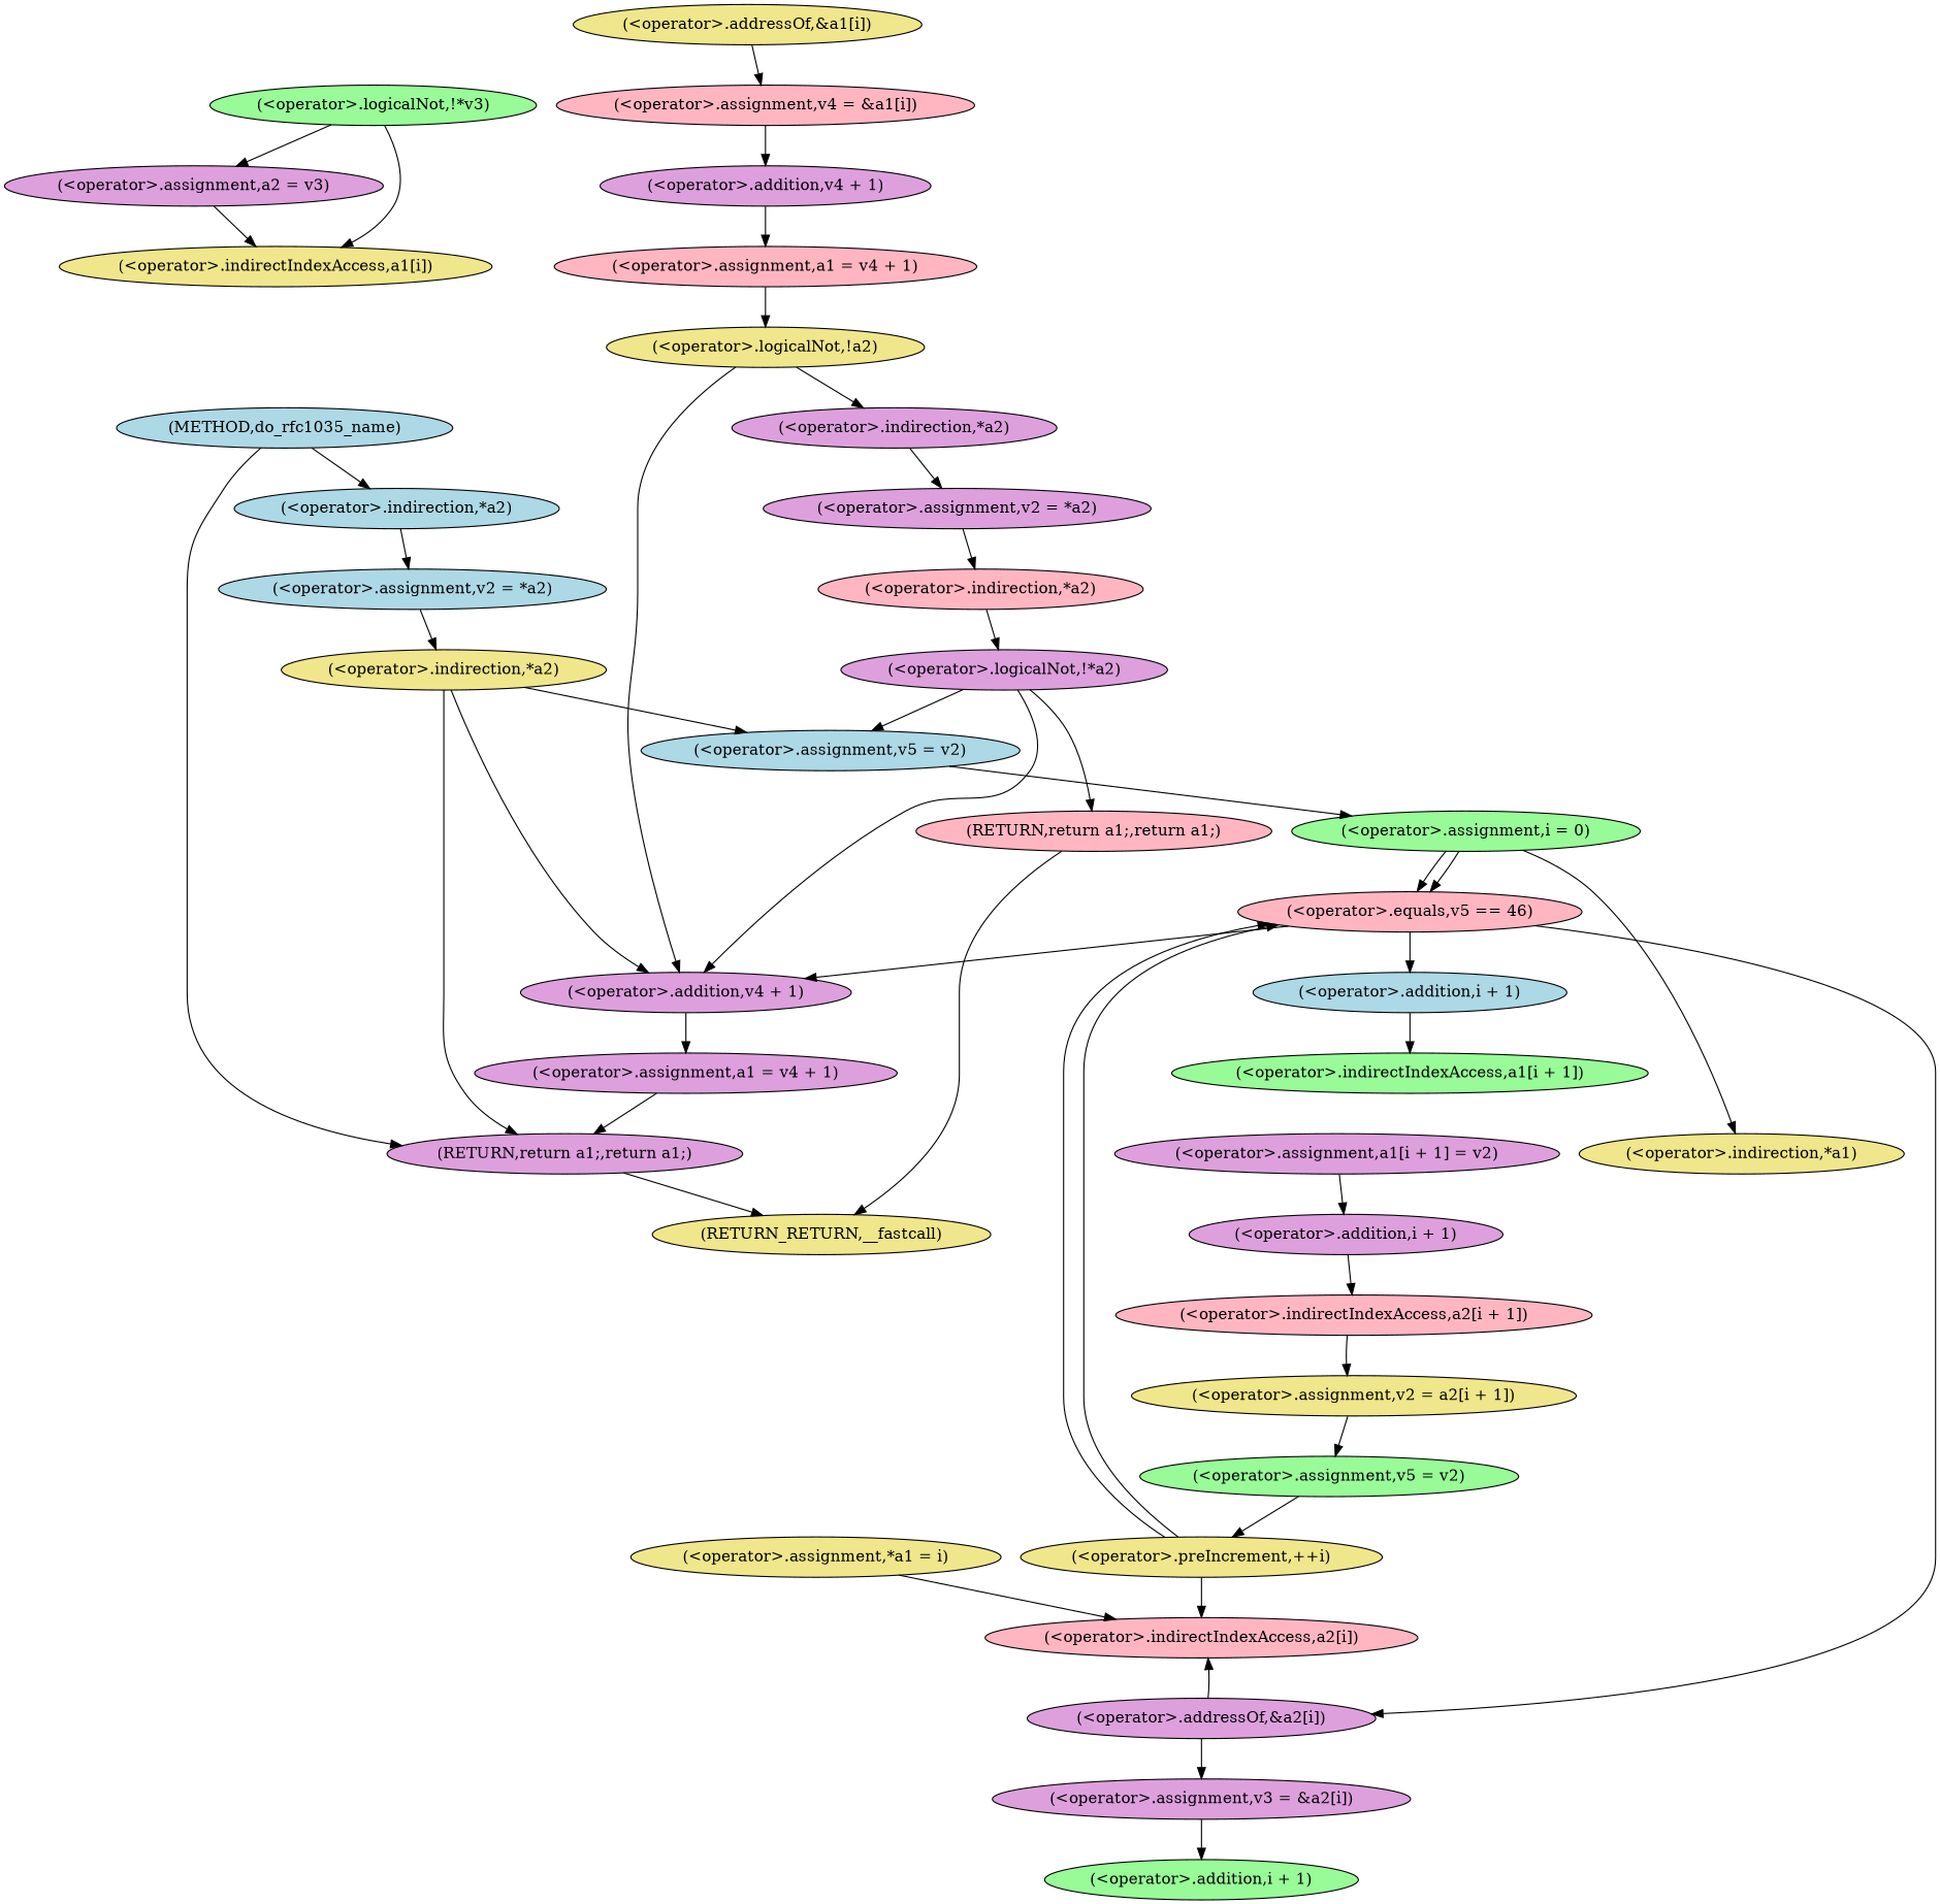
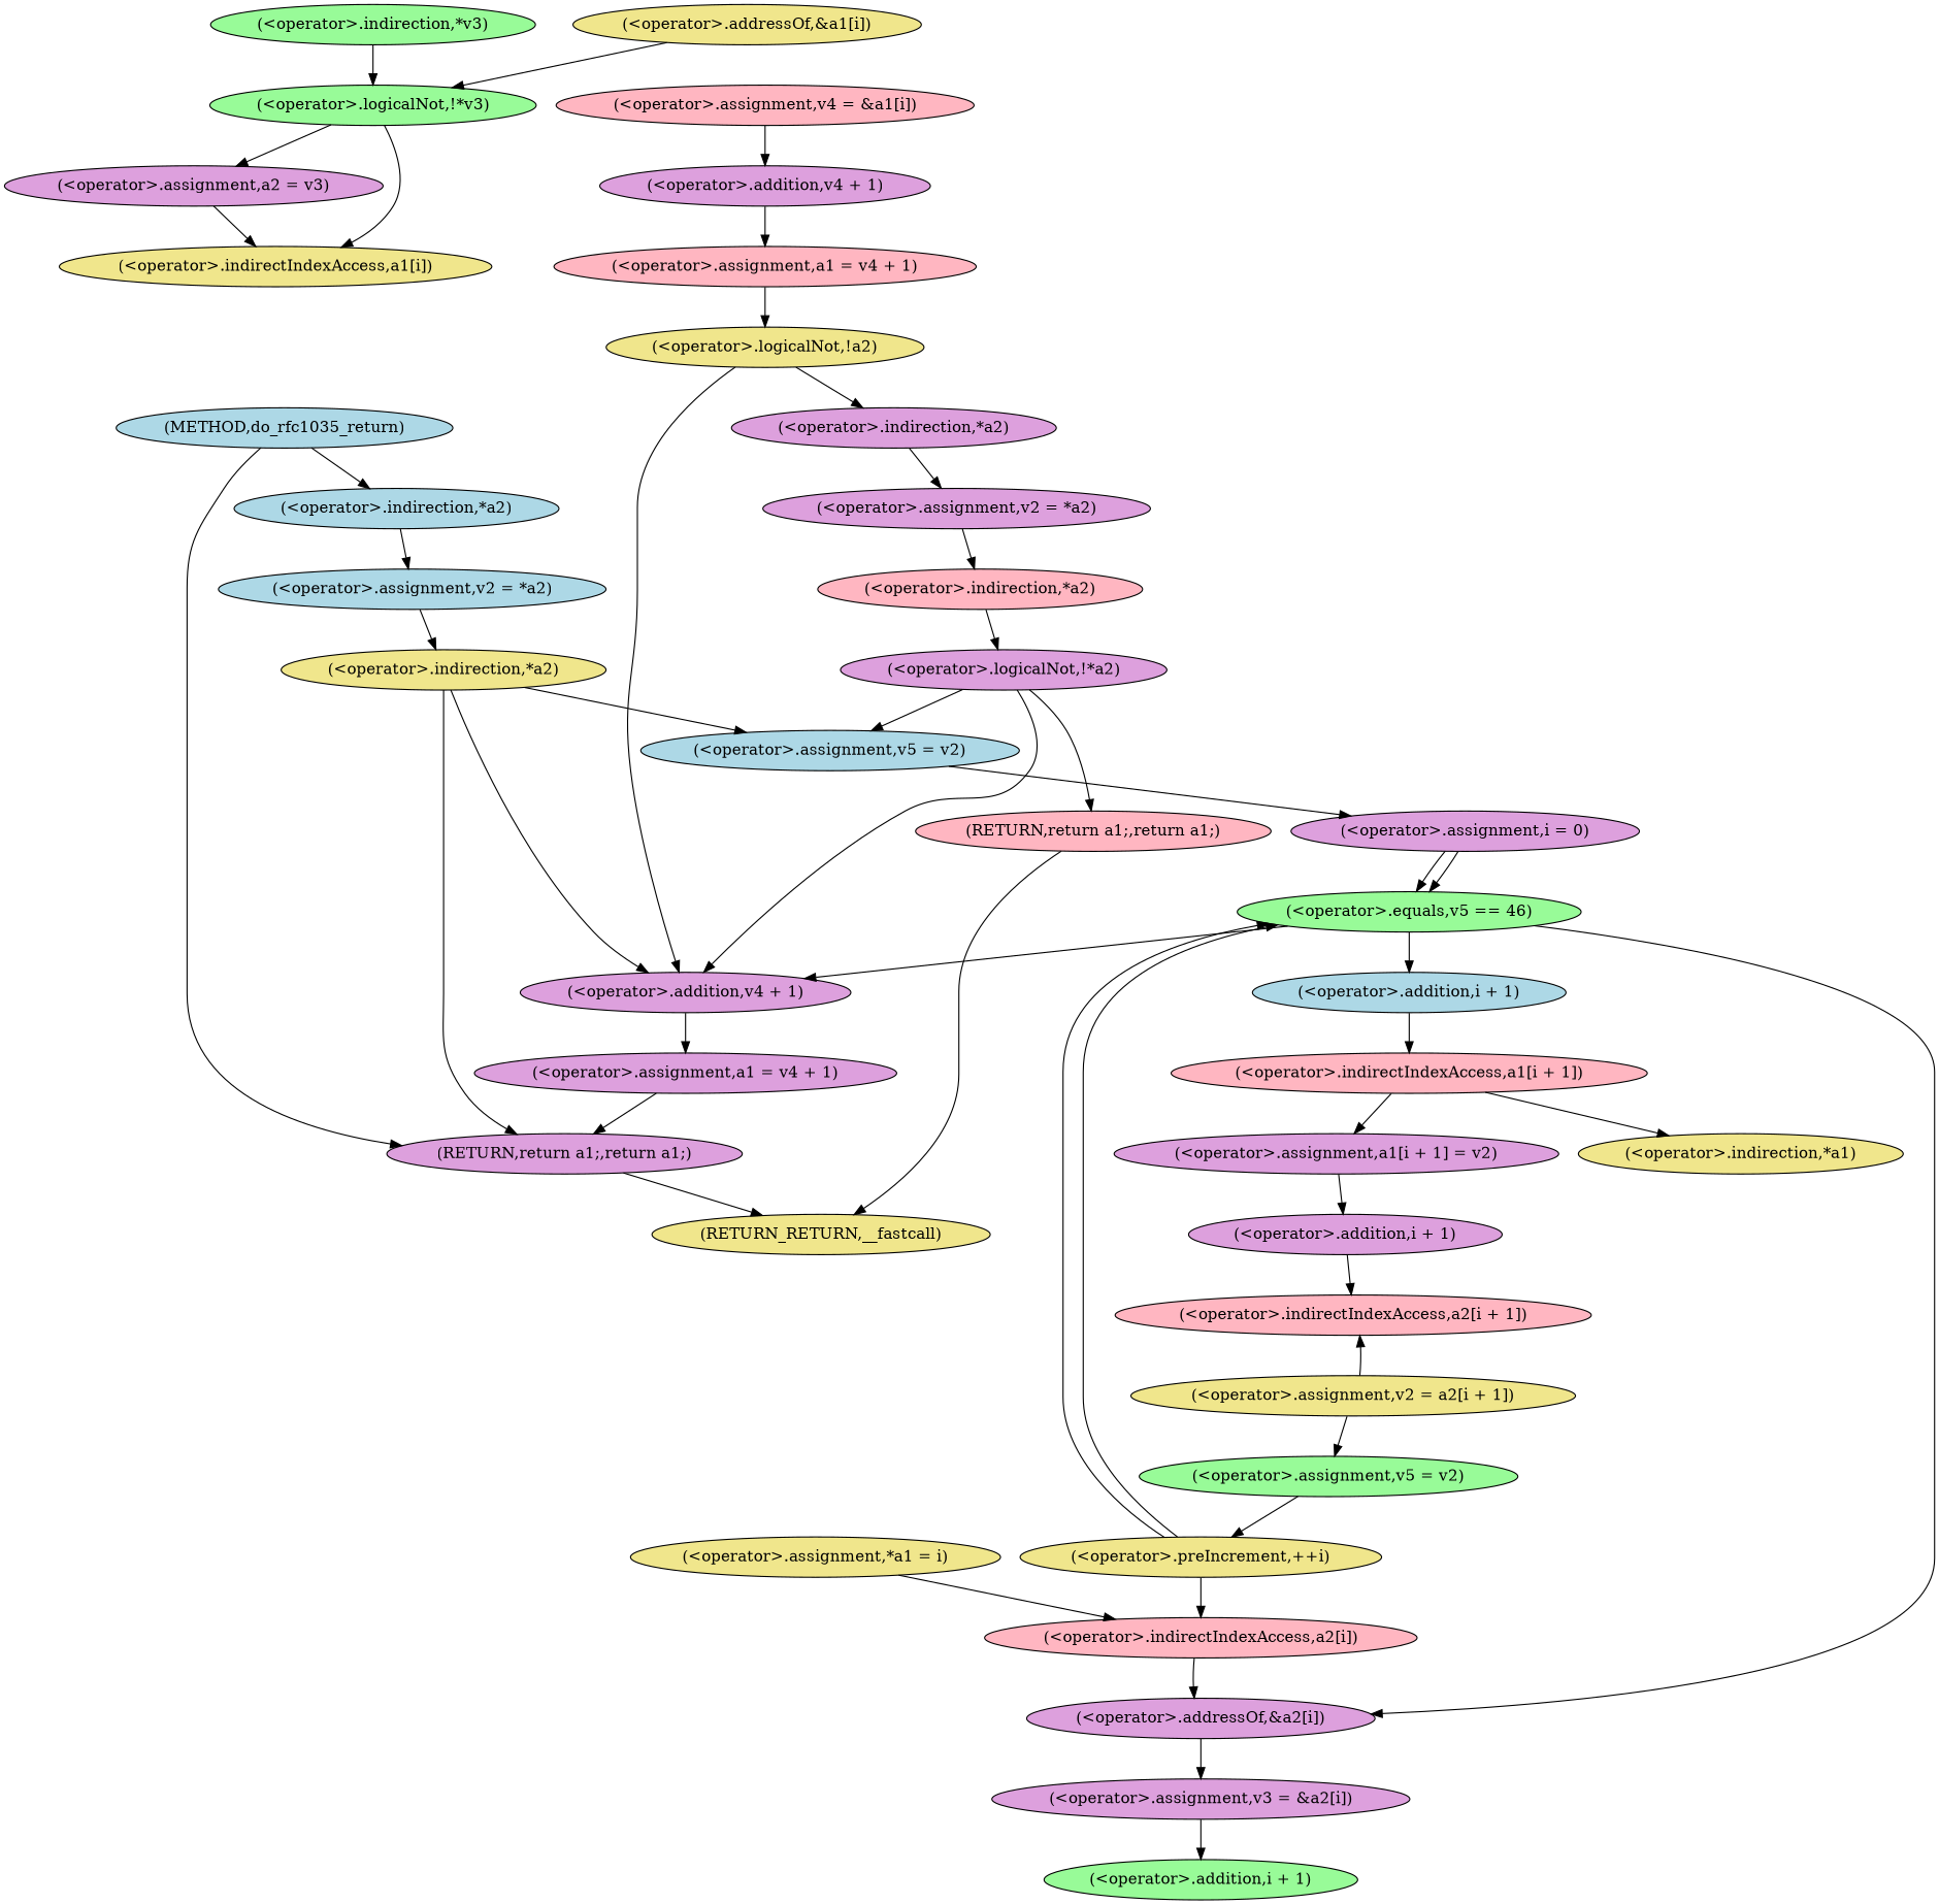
  digraph {
    node [fillcolor=plum style=filled]
    n1 [fillcolor=lightblue label="(<operator>.assignment,v2 = *a2)"]
    n2 [fillcolor=khaki label="(<operator>.indirection,*a2)"]
    n3 [fillcolor=lightblue label="(<operator>.assignment,v5 = v2)"]
    n4 [label="(<operator>.addition,v4 + 1)"]
    n5 [label="(RETURN,return a1;,return a1;)"]
    n6 [fillcolor=lightblue label="(<operator>.indirection,*a2)"]
-   n7 [fillcolor=palegreen label="(<operator>.assignment,i = 0)"]
+   n7 [label="(<operator>.assignment,i = 0)"]
    n8 [label="(<operator>.assignment,a1 = v4 + 1)"]
    n9 [fillcolor=khaki label="(RETURN_RETURN,__fastcall)"]
-   n10 [fillcolor=lightpink label="(<operator>.equals,v5 == 46)"]
+   n10 [fillcolor=palegreen label="(<operator>.equals,v5 == 46)"]
    n11 [fillcolor=khaki label="(<operator>.indirection,*a1)"]
    n12 [fillcolor=lightblue label="(<operator>.addition,i + 1)"]
    n13 [label="(<operator>.addressOf,&a2[i])"]
    n14 [fillcolor=khaki label="(<operator>.preIncrement,++i)"]
    n15 [fillcolor=lightpink label="(<operator>.indirectIndexAccess,a2[i])"]
-   n16 [fillcolor=palegreen label="(<operator>.indirectIndexAccess,a1[i + 1])"]
+   n16 [fillcolor=lightpink label="(<operator>.indirectIndexAccess,a1[i + 1])"]
    n17 [label="(<operator>.assignment,a1[i + 1] = v2)"]
    n18 [label="(<operator>.addition,i + 1)"]
    n19 [fillcolor=lightpink label="(<operator>.indirectIndexAccess,a2[i + 1])"]
    n20 [fillcolor=khaki label="(<operator>.assignment,v2 = a2[i + 1])"]
    n21 [fillcolor=palegreen label="(<operator>.assignment,v5 = v2)"]
    n22 [fillcolor=khaki label="(<operator>.assignment,*a1 = i)"]
    n23 [label="(<operator>.assignment,v3 = &a2[i])"]
    n24 [fillcolor=palegreen label="(<operator>.addition,i + 1)"]
+   n25 [fillcolor=palegreen label="(<operator>.indirection,*v3)"]
    n26 [fillcolor=palegreen label="(<operator>.logicalNot,!*v3)"]
    n27 [label="(<operator>.assignment,a2 = v3)"]
    n28 [fillcolor=khaki label="(<operator>.indirectIndexAccess,a1[i])"]
    n29 [fillcolor=lightpink label="(<operator>.assignment,v4 = &a1[i])"]
    n30 [label="(<operator>.addition,v4 + 1)"]
    n31 [fillcolor=lightpink label="(<operator>.assignment,a1 = v4 + 1)"]
    n32 [fillcolor=khaki label="(<operator>.addressOf,&a1[i])"]
    n33 [fillcolor=khaki label="(<operator>.logicalNot,!a2)"]
    n34 [label="(<operator>.indirection,*a2)"]
    n35 [label="(<operator>.assignment,v2 = *a2)"]
    n36 [fillcolor=lightpink label="(<operator>.indirection,*a2)"]
    n37 [label="(<operator>.logicalNot,!*a2)"]
    n38 [fillcolor=lightpink label="(RETURN,return a1;,return a1;)"]
-   n39 [fillcolor=lightblue label="(METHOD,do_rfc1035_name)"]
+   n39 [fillcolor=lightblue label="(METHOD,do_rfc1035_return)"]
    n1 -> n2
    n2 -> n3
    n2 -> n4
    n2 -> n5
    n3 -> n7
    n4 -> n8
    n5 -> n9
    n6 -> n1
    n7 -> n10
    n7 -> n10
-   n7 -> n11
+   n16 -> n11
    n8 -> n5
    n10 -> n4
    n10 -> n12
    n10 -> n13
    n12 -> n16
    n13 -> n23
    n14 -> n10
    n14 -> n10
    n14 -> n15
-   n13 -> n15
+   n15 -> n13
+   n16 -> n17
    n17 -> n18
    n18 -> n19
-   n19 -> n20
+   n20 -> n19
    n20 -> n21
    n21 -> n14
    n22 -> n15
    n23 -> n24
+   n25 -> n26
    n26 -> n27
    n26 -> n28
    n27 -> n28
    n29 -> n30
    n30 -> n31
    n31 -> n33
-   n32 -> n29
+   n32 -> n26
    n33 -> n4
    n33 -> n34
    n34 -> n35
    n35 -> n36
    n36 -> n37
    n37 -> n3
    n37 -> n4
    n37 -> n38
    n38 -> n9
    n39 -> n5
    n39 -> n6
  }
